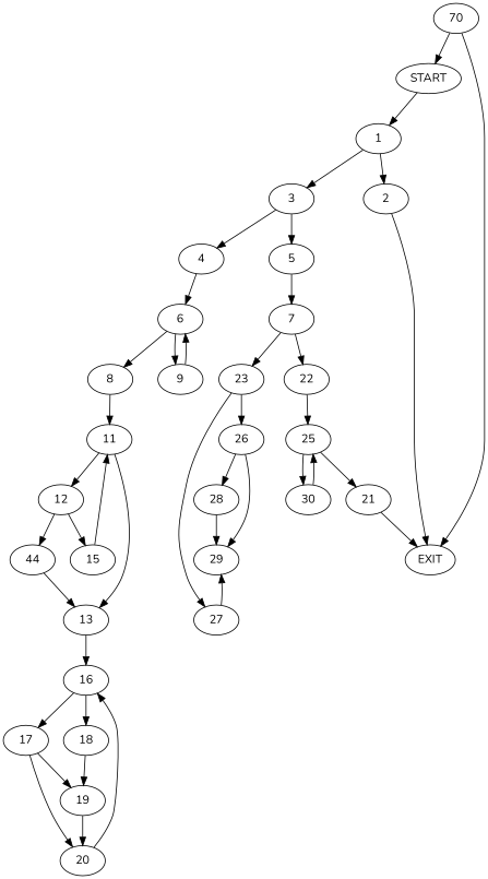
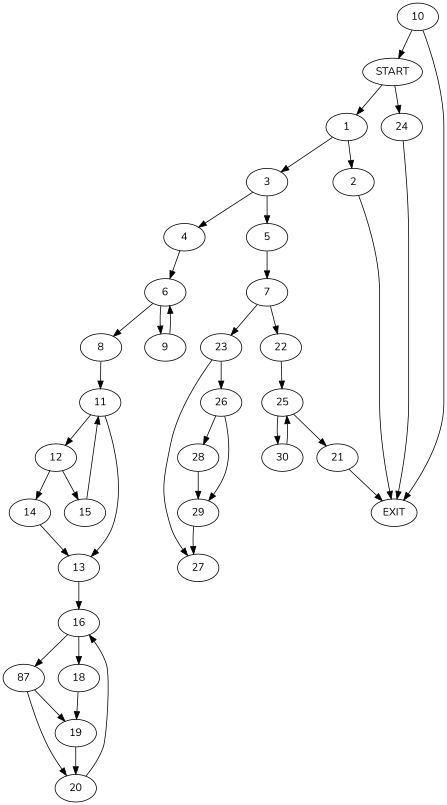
  digraph {
    fontname=Nunito
    node [fontname=Nunito]
    edge [fontname=Nunito]
    n1 [label=START]
    1
+   24
    2
    3
-   10 [label=70]
+   10
    n7 [label=EXIT]
    4
    5
    6
    7
    8
    9
    22
    23
    11
    25
    26
    27
    12
    13
-   14 [label=44]
+   14
    15
    16
-   17
+   17 [label=87]
    18
    19
    20
    21
    30
    28
    29
    n1 -> 1
+   n1 -> 24
    1 -> 2
    1 -> 3
+   24 -> n7
    2 -> n7
    3 -> 4
    3 -> 5
    10 -> n1
    10 -> n7
    4 -> 6
    5 -> 7
    6 -> 8
    6 -> 9
    7 -> 22
    7 -> 23
    8 -> 11
    9 -> 6
    22 -> 25
    23 -> 26
    23 -> 27
    11 -> 12
    11 -> 13
    25 -> 21
    25 -> 30
    26 -> 28
    26 -> 29
    12 -> 14
    12 -> 15
    13 -> 16
    14 -> 13
    15 -> 11
    16 -> 17
    16 -> 18
    17 -> 19
    17 -> 20
    18 -> 19
    19 -> 20
    20 -> 16
    21 -> n7
    30 -> 25
    28 -> 29
-   27 -> 29
+   29 -> 27
  }
